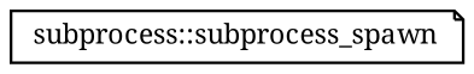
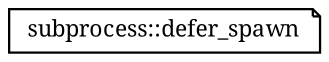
  digraph {
    rankdir=LR
    fontname="Noto Serif"
-   n1 [color=black fillcolor=white fontname="Noto Serif" fontsize=10 height=0.2 label="subprocess::subprocess_spawn" shape=note style=filled width=0.4]
+   n1 [color=black fillcolor=white fontname="Noto Serif" fontsize=10 height=0.2 label="subprocess::defer_spawn" shape=note style=filled width=0.4]
  }
